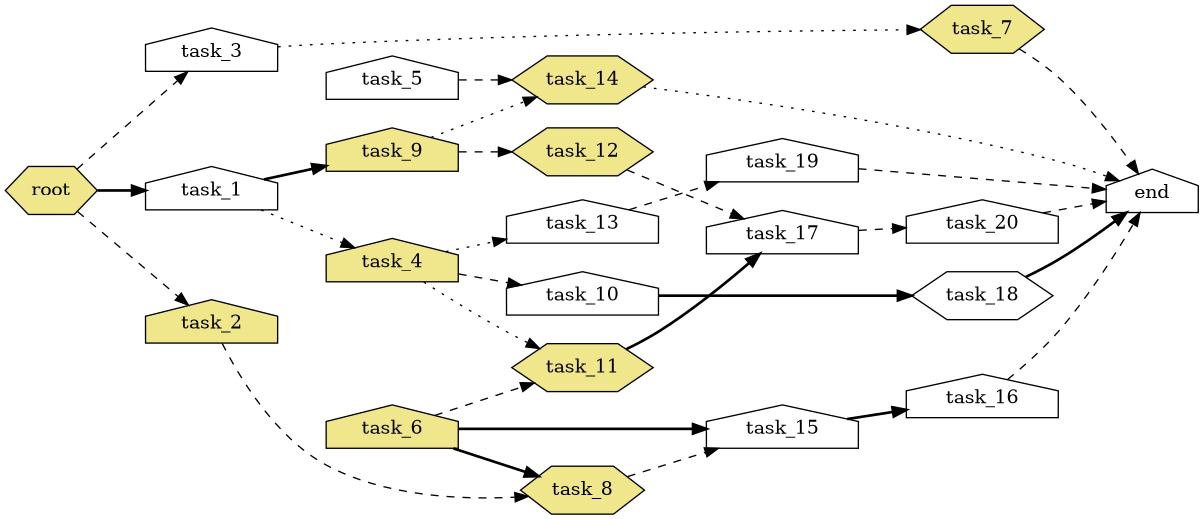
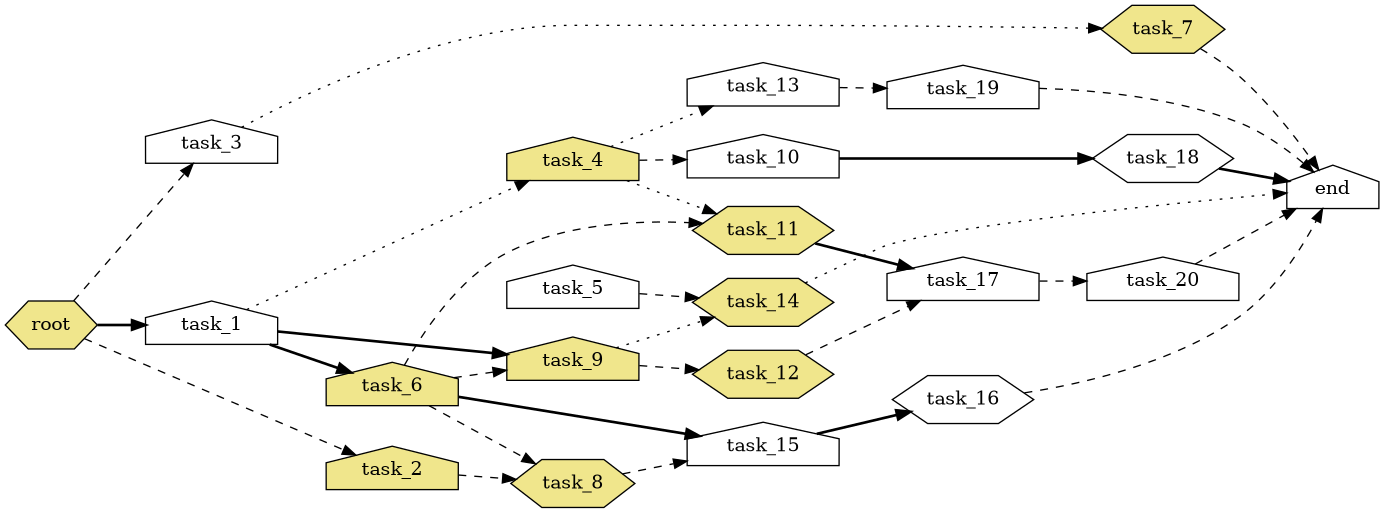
  digraph {
    rankdir=LR
    node [fillcolor=white shape=house style=filled]
    edge [style=dashed]
    root [fillcolor=khaki shape=hexagon]
    task_1
    task_2 [fillcolor=khaki]
    task_3
    task_4 [fillcolor=khaki]
    task_6 [fillcolor=khaki]
    task_9 [fillcolor=khaki]
    task_8 [fillcolor=khaki shape=hexagon]
    task_7 [fillcolor=khaki shape=hexagon]
    task_10
    task_11 [fillcolor=khaki shape=hexagon]
    task_13
    task_14 [fillcolor=khaki shape=hexagon]
    task_5
    task_15
    task_12 [fillcolor=khaki shape=hexagon]
    end
    task_18 [shape=hexagon]
    task_17
    task_19
-   task_16
+   task_16 [shape=hexagon]
    task_20
    root -> task_1 [style=bold]
    root -> task_2
    root -> task_3
    task_1 -> task_4 [style=dotted]
+   task_1 -> task_6 [style=bold]
    task_1 -> task_9 [style=bold]
    task_2 -> task_8
    task_3 -> task_7 [style=dotted]
    task_4 -> task_10
    task_4 -> task_11 [style=dotted]
    task_4 -> task_13 [style=dotted]
-   task_6 -> task_8 [style=bold]
+   task_6 -> task_9
+   task_6 -> task_8
    task_6 -> task_11
    task_6 -> task_15 [style=bold]
    task_9 -> task_14 [style=dotted]
    task_9 -> task_12
    task_8 -> task_15
    task_7 -> end
    task_10 -> task_18 [style=bold]
    task_11 -> task_17 [style=bold]
    task_13 -> task_19
    task_14 -> end [style=dotted]
    task_5 -> task_14
    task_15 -> task_16 [style=bold]
    task_12 -> task_17
    task_18 -> end [style=bold]
    task_17 -> task_20
    task_19 -> end
    task_16 -> end
    task_20 -> end
  }
